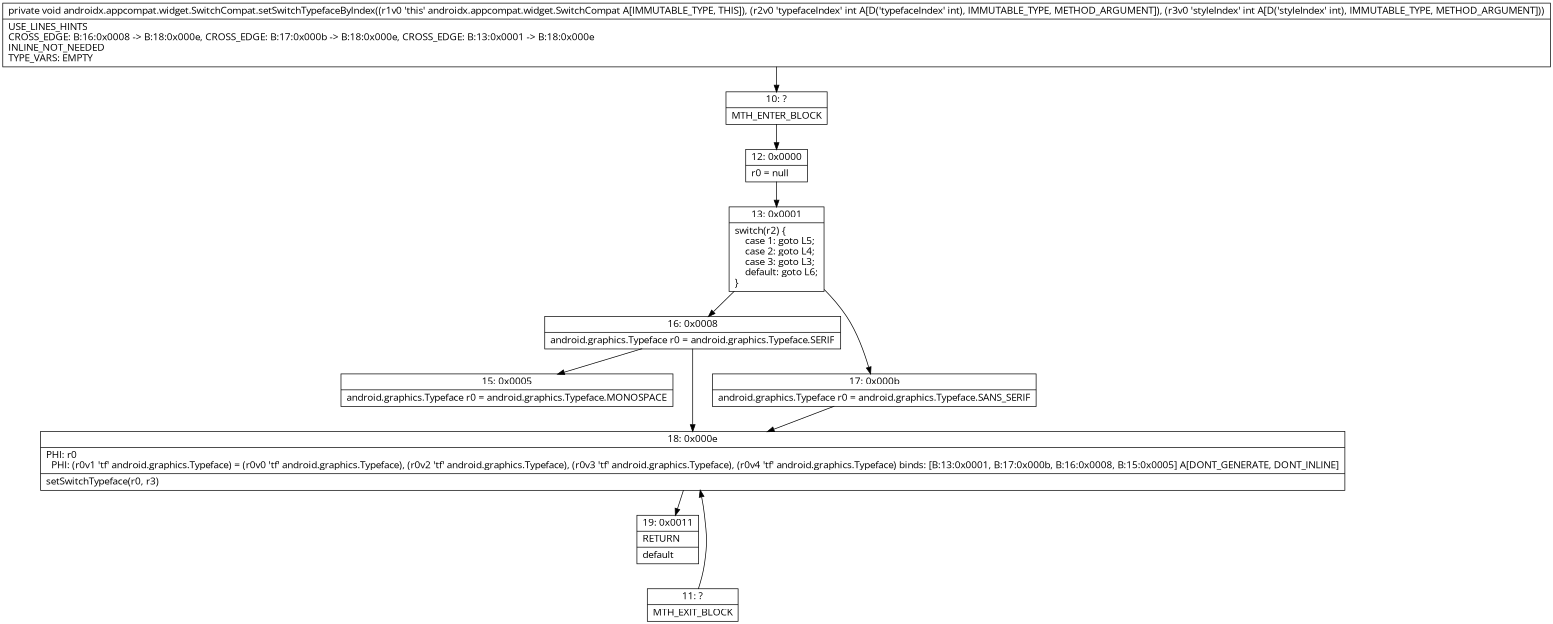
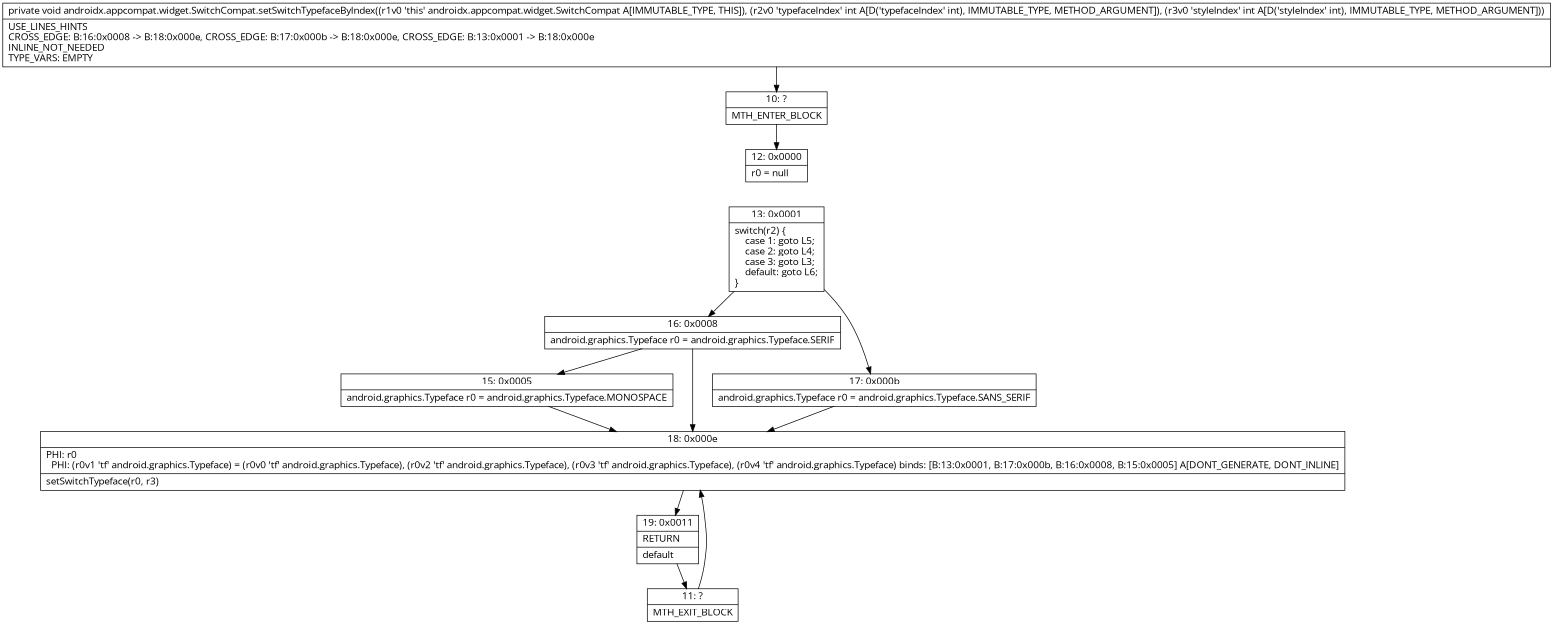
  digraph {
    fontname="Open Sans"
    node [fontname="Open Sans" shape=record]
    edge [fontname="Open Sans"]
    n1 [label="{10\:\ ?|MTH_ENTER_BLOCK\l}"]
    n2 [label="{12\:\ 0x0000|r0 = null\l}"]
    n3 [label="{13\:\ 0x0001|switch(r2) \{\l    case 1: goto L5;\l    case 2: goto L4;\l    case 3: goto L3;\l    default: goto L6;\l\}\l}"]
    n4 [label="{16\:\ 0x0008|android.graphics.Typeface r0 = android.graphics.Typeface.SERIF\l}"]
    n5 [label="{17\:\ 0x000b|android.graphics.Typeface r0 = android.graphics.Typeface.SANS_SERIF\l}"]
    n6 [label="{15\:\ 0x0005|android.graphics.Typeface r0 = android.graphics.Typeface.MONOSPACE\l}"]
    n7 [label="{18\:\ 0x000e|PHI: r0 \l  PHI: (r0v1 'tf' android.graphics.Typeface) = (r0v0 'tf' android.graphics.Typeface), (r0v2 'tf' android.graphics.Typeface), (r0v3 'tf' android.graphics.Typeface), (r0v4 'tf' android.graphics.Typeface) binds: [B:13:0x0001, B:17:0x000b, B:16:0x0008, B:15:0x0005] A[DONT_GENERATE, DONT_INLINE]\l|setSwitchTypeface(r0, r3)\l}"]
    n8 [label="{19\:\ 0x0011|RETURN\l|default\l}"]
    n9 [label="{11\:\ ?|MTH_EXIT_BLOCK\l}"]
    n10 [label="{private void androidx.appcompat.widget.SwitchCompat.setSwitchTypefaceByIndex((r1v0 'this' androidx.appcompat.widget.SwitchCompat A[IMMUTABLE_TYPE, THIS]), (r2v0 'typefaceIndex' int A[D('typefaceIndex' int), IMMUTABLE_TYPE, METHOD_ARGUMENT]), (r3v0 'styleIndex' int A[D('styleIndex' int), IMMUTABLE_TYPE, METHOD_ARGUMENT]))  | USE_LINES_HINTS\lCROSS_EDGE: B:16:0x0008 \-\> B:18:0x000e, CROSS_EDGE: B:17:0x000b \-\> B:18:0x000e, CROSS_EDGE: B:13:0x0001 \-\> B:18:0x000e\lINLINE_NOT_NEEDED\lTYPE_VARS: EMPTY\l}"]
    n1 -> n2
-   n2 -> n3
    n3 -> n4
    n3 -> n5
    n4 -> n6
    n4 -> n7
    n5 -> n7
+   n6 -> n7
    n7 -> n8
+   n8 -> n9
    n9 -> n7
    n10 -> n1
  }
